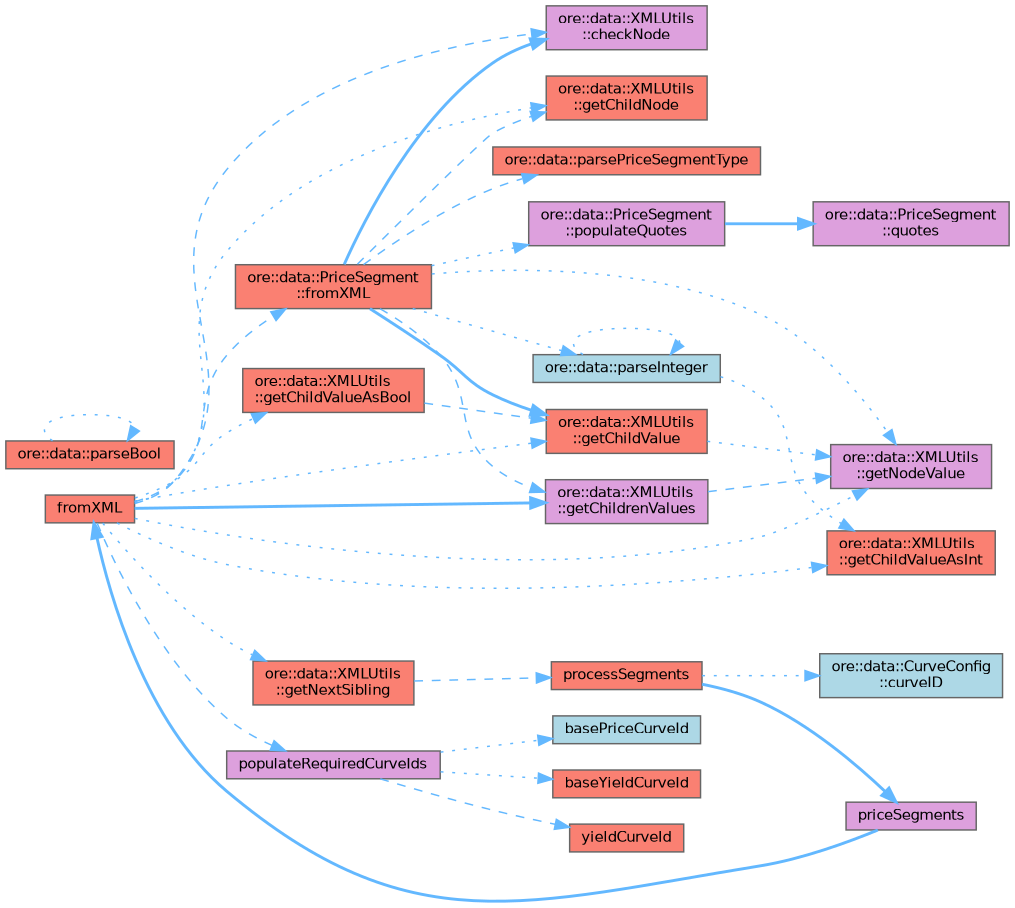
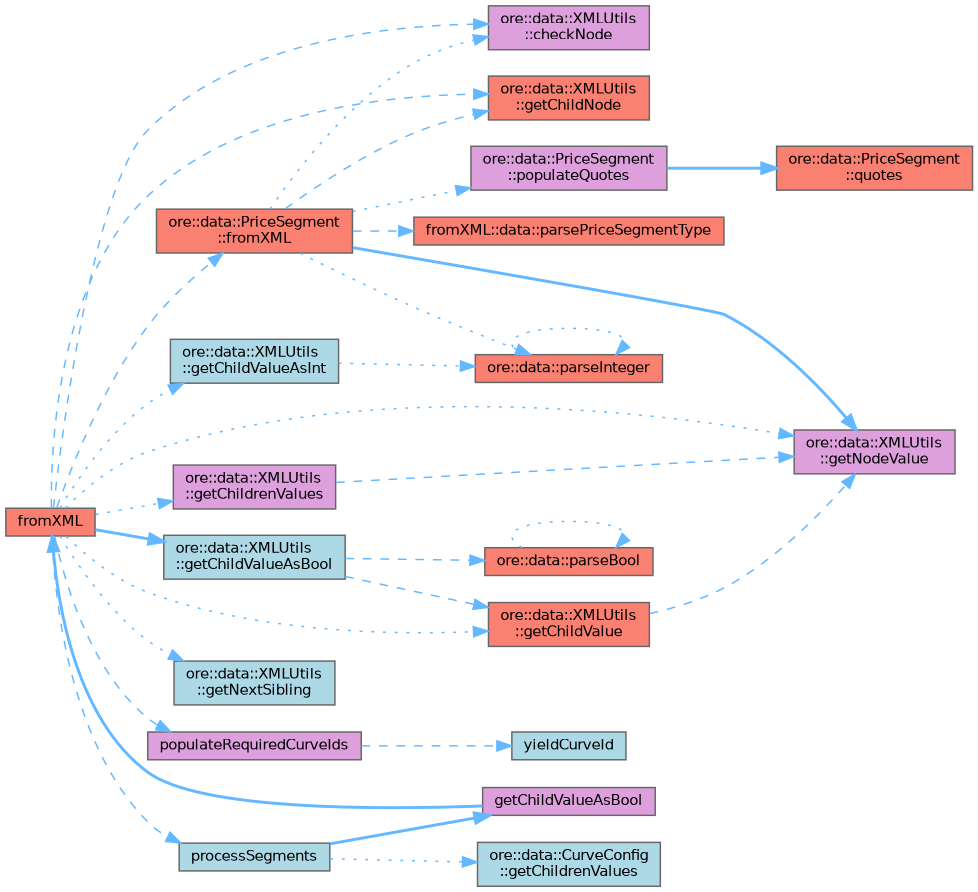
  digraph {
    rankdir=LR
    node [color=grey40 fillcolor=salmon fontname=Helvetica fontsize=10 shape=box style=filled]
    edge [color=steelblue1 fontname=Helvetica fontsize=10 labelfontname=Helvetica labelfontsize=10 style=dotted]
    n1 [color=gray40 fontcolor=black height=0.2 label=fromXML width=0.4]
    n2 [fillcolor=plum height=0.2 label="ore::data::XMLUtils\l::checkNode" width=0.4]
    n3 [height=0.2 label="ore::data::PriceSegment\l::fromXML" width=0.4]
    n4 [height=0.2 label="ore::data::XMLUtils\l::getChildNode" width=0.4]
    n5 [fillcolor=plum height=0.2 label="ore::data::XMLUtils\l::getChildrenValues" width=0.4]
    n6 [fillcolor=plum height=0.2 label="ore::data::XMLUtils\l::getNodeValue" width=0.4]
    n7 [height=0.2 label="ore::data::XMLUtils\l::getChildValue" width=0.4]
-   n8 [height=0.2 label="ore::data::XMLUtils\l::getChildValueAsBool" width=0.4]
-   n9 [height=0.2 label="ore::data::XMLUtils\l::getChildValueAsInt" width=0.4]
-   n10 [height=0.2 label="ore::data::XMLUtils\l::getNextSibling" width=0.4]
+   n8 [fillcolor=lightblue height=0.2 label="ore::data::XMLUtils\l::getChildValueAsBool" width=0.4]
+   n9 [fillcolor=lightblue height=0.2 label="ore::data::XMLUtils\l::getChildValueAsInt" width=0.4]
+   n10 [fillcolor=lightblue height=0.2 label="ore::data::XMLUtils\l::getNextSibling" width=0.4]
    n11 [fillcolor=plum height=0.2 label=populateRequiredCurveIds width=0.4]
-   n12 [height=0.2 label=processSegments width=0.4]
-   n13 [fillcolor=lightblue height=0.2 label="ore::data::parseInteger" width=0.4]
-   n14 [height=0.2 label="ore::data::parsePriceSegmentType" width=0.4]
+   n12 [fillcolor=lightblue height=0.2 label=processSegments width=0.4]
+   n13 [height=0.2 label="ore::data::parseInteger" width=0.4]
+   n14 [height=0.2 label="fromXML::data::parsePriceSegmentType" width=0.4]
    n15 [fillcolor=plum height=0.2 label="ore::data::PriceSegment\l::populateQuotes" width=0.4]
    n16 [height=0.2 label="ore::data::parseBool" width=0.4]
-   n17 [fillcolor=lightblue height=0.2 label=basePriceCurveId width=0.4]
-   n18 [height=0.2 label=baseYieldCurveId width=0.4]
-   n19 [height=0.2 label=yieldCurveId width=0.4]
-   n20 [fillcolor=plum height=0.2 label=priceSegments width=0.4]
-   n21 [fillcolor=lightblue height=0.2 label="ore::data::CurveConfig\l::curveID" width=0.4]
-   n22 [fillcolor=plum height=0.2 label="ore::data::PriceSegment\l::quotes" width=0.4]
+   n19 [fillcolor=lightblue height=0.2 label=yieldCurveId width=0.4]
+   n20 [fillcolor=plum height=0.2 label=getChildValueAsBool width=0.4]
+   n21 [fillcolor=lightblue height=0.2 label="ore::data::CurveConfig\l::getChildrenValues" width=0.4]
+   n22 [height=0.2 label="ore::data::PriceSegment\l::quotes" width=0.4]
    n1 -> n2 [style=dashed]
    n1 -> n3 [style=dashed]
-   n1 -> n4
-   n1 -> n5 [style=bold]
+   n1 -> n4 [style=dashed]
+   n1 -> n5
    n1 -> n6
    n1 -> n7
-   n1 -> n8
+   n1 -> n8 [style=bold]
    n1 -> n9
    n1 -> n10
    n1 -> n11 [style=dashed]
-   n10 -> n12 [style=dashed]
-   n3 -> n2 [style=bold]
+   n1 -> n12 [style=dashed]
+   n3 -> n2
    n3 -> n4 [style=dashed]
-   n3 -> n5 [style=dashed]
-   n3 -> n6
-   n3 -> n7 [style=bold]
+   n3 -> n6 [style=bold]
    n3 -> n13
    n3 -> n14 [style=dashed]
    n3 -> n15
    n5 -> n6 [style=dashed]
-   n7 -> n6
+   n7 -> n6 [style=dashed]
    n8 -> n7 [style=dashed]
-   n13 -> n9
-   n11 -> n17
-   n11 -> n18
+   n8 -> n16 [style=dashed]
+   n9 -> n13
    n11 -> n19 [style=dashed]
    n12 -> n20 [style=bold]
    n12 -> n21
    n13 -> n13
    n15 -> n22 [style=bold]
    n16 -> n16
    n20 -> n1 [style=bold]
  }
